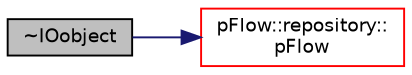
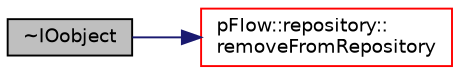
  digraph {
    rankdir=LR
    node [fontname=Helvetica fontsize=10 shape=record style=filled]
    n1 [color=black fillcolor=grey75 fontcolor=black height=0.2 label="~IOobject" width=0.4]
-   n2 [color=red fillcolor=white height=0.2 label="pFlow::repository::\lpFlow" width=0.4]
+   n2 [color=red fillcolor=white height=0.2 label="pFlow::repository::\lremoveFromRepository" width=0.4]
    n1 -> n2 [color=midnightblue fontname=Helvetica fontsize=10 labelfontname=Helvetica labelfontsize=10 style=solid]
  }
